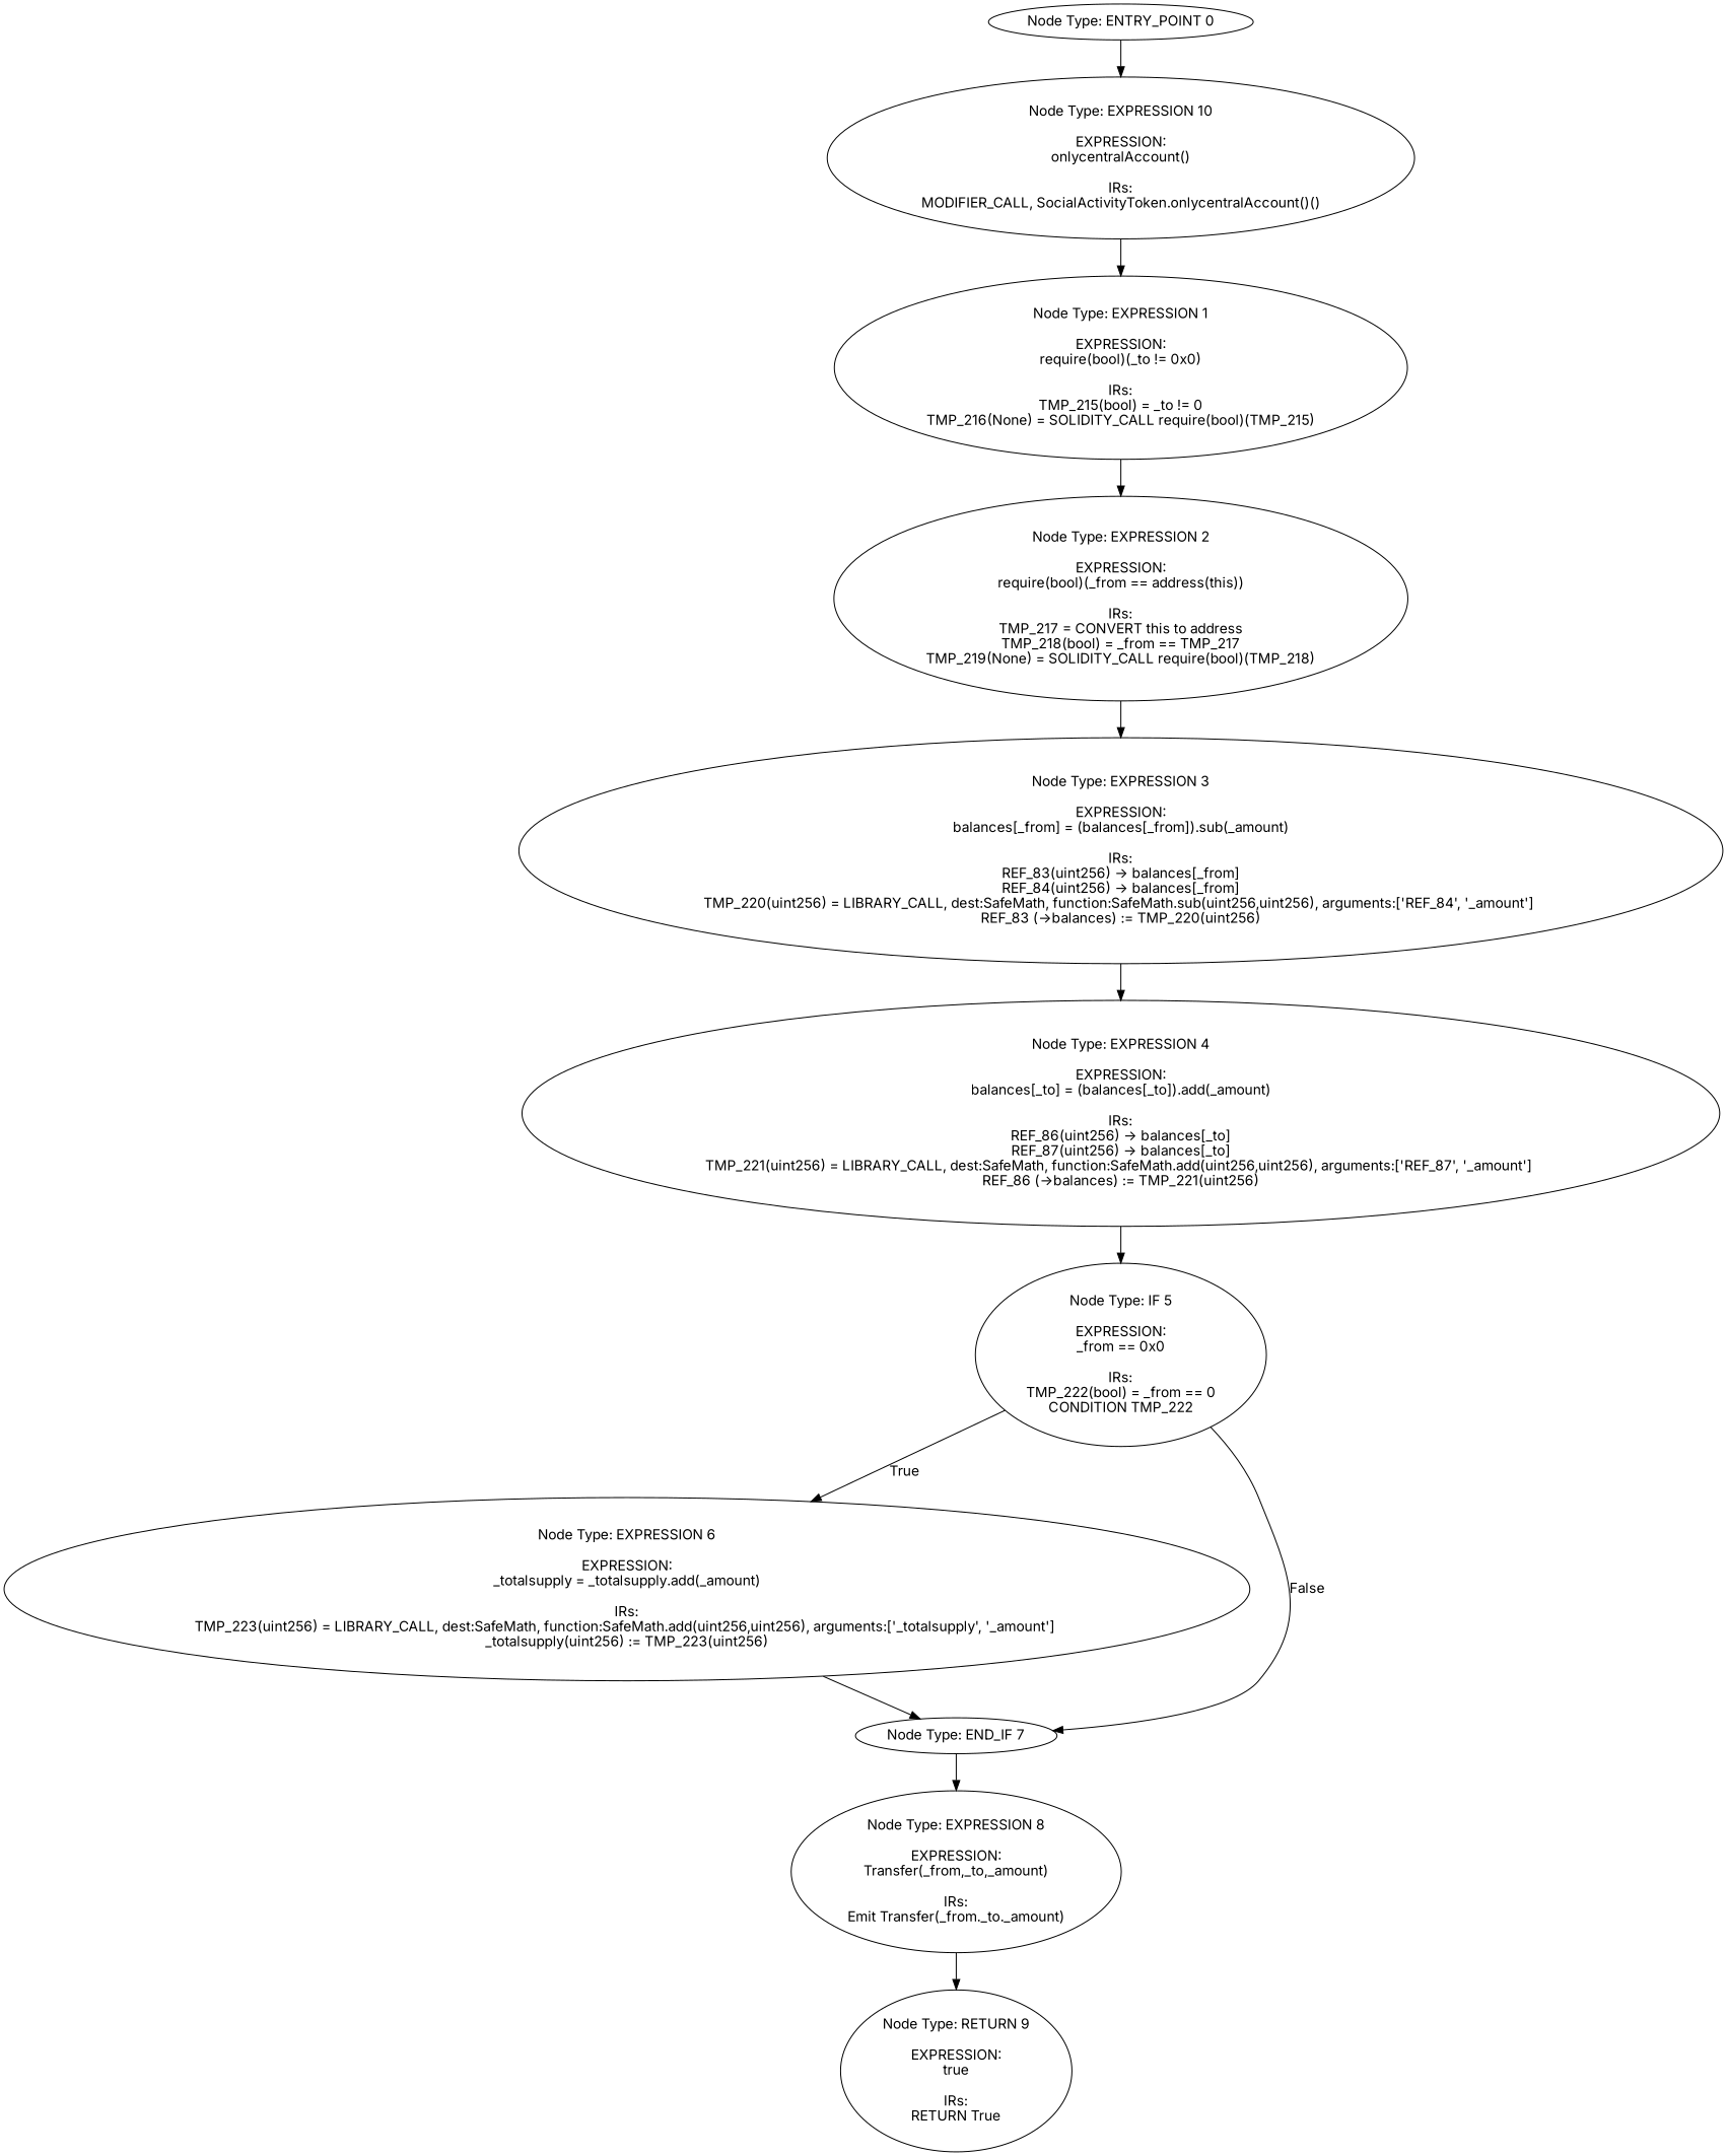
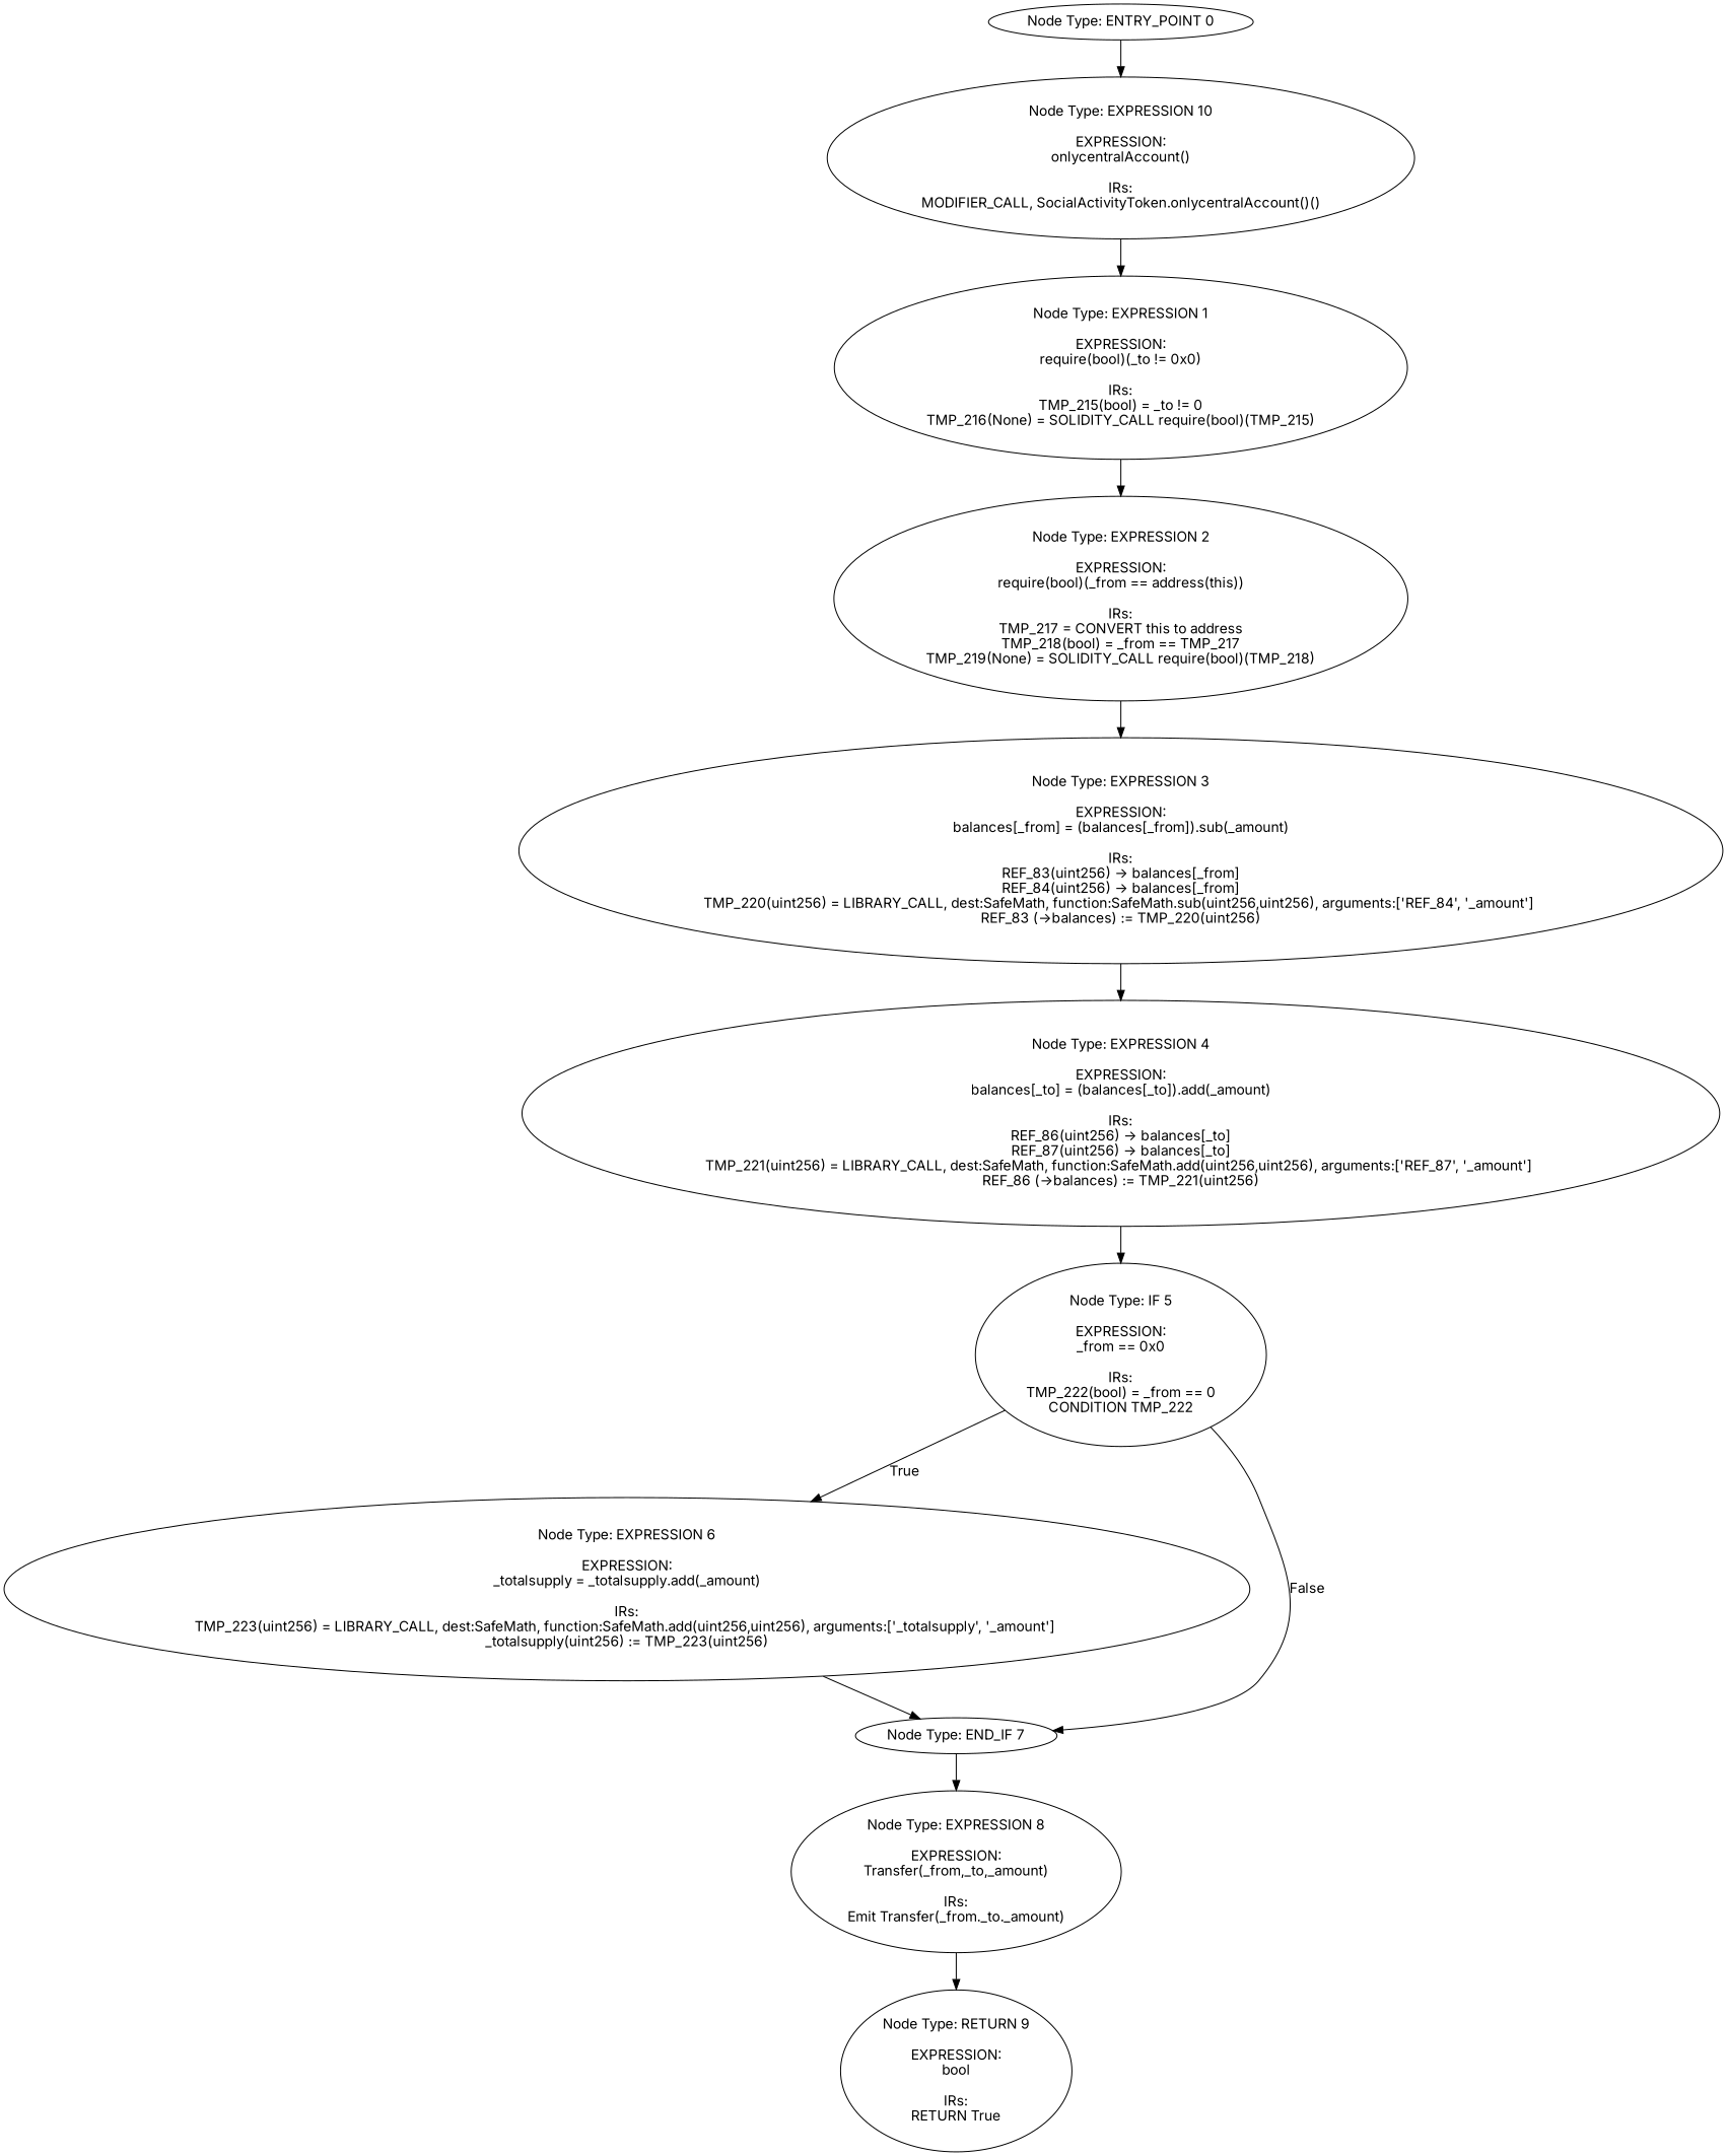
  digraph {
    fontname=Inter
    node [fontname=Inter]
    edge [fontname=Inter]
    n1 [label="Node Type: ENTRY_POINT 0\n"]
    n2 [label="Node Type: EXPRESSION 10\n\nEXPRESSION:\nonlycentralAccount()\n\nIRs:\nMODIFIER_CALL, SocialActivityToken.onlycentralAccount()()"]
    n3 [label="Node Type: EXPRESSION 1\n\nEXPRESSION:\nrequire(bool)(_to != 0x0)\n\nIRs:\nTMP_215(bool) = _to != 0\nTMP_216(None) = SOLIDITY_CALL require(bool)(TMP_215)"]
    n4 [label="Node Type: EXPRESSION 2\n\nEXPRESSION:\nrequire(bool)(_from == address(this))\n\nIRs:\nTMP_217 = CONVERT this to address\nTMP_218(bool) = _from == TMP_217\nTMP_219(None) = SOLIDITY_CALL require(bool)(TMP_218)"]
    n5 [label="Node Type: EXPRESSION 3\n\nEXPRESSION:\nbalances[_from] = (balances[_from]).sub(_amount)\n\nIRs:\nREF_83(uint256) -> balances[_from]\nREF_84(uint256) -> balances[_from]\nTMP_220(uint256) = LIBRARY_CALL, dest:SafeMath, function:SafeMath.sub(uint256,uint256), arguments:['REF_84', '_amount'] \nREF_83 (->balances) := TMP_220(uint256)"]
    n6 [label="Node Type: EXPRESSION 4\n\nEXPRESSION:\nbalances[_to] = (balances[_to]).add(_amount)\n\nIRs:\nREF_86(uint256) -> balances[_to]\nREF_87(uint256) -> balances[_to]\nTMP_221(uint256) = LIBRARY_CALL, dest:SafeMath, function:SafeMath.add(uint256,uint256), arguments:['REF_87', '_amount'] \nREF_86 (->balances) := TMP_221(uint256)"]
    n7 [label="Node Type: IF 5\n\nEXPRESSION:\n_from == 0x0\n\nIRs:\nTMP_222(bool) = _from == 0\nCONDITION TMP_222"]
    n8 [label="Node Type: EXPRESSION 6\n\nEXPRESSION:\n_totalsupply = _totalsupply.add(_amount)\n\nIRs:\nTMP_223(uint256) = LIBRARY_CALL, dest:SafeMath, function:SafeMath.add(uint256,uint256), arguments:['_totalsupply', '_amount'] \n_totalsupply(uint256) := TMP_223(uint256)"]
    n9 [label="Node Type: END_IF 7\n"]
    n10 [label="Node Type: EXPRESSION 8\n\nEXPRESSION:\nTransfer(_from,_to,_amount)\n\nIRs:\nEmit Transfer(_from._to._amount)"]
-   n11 [label="Node Type: RETURN 9\n\nEXPRESSION:\ntrue\n\nIRs:\nRETURN True"]
+   n11 [label="Node Type: RETURN 9\n\nEXPRESSION:\nbool\n\nIRs:\nRETURN True"]
    n1 -> n2
    n2 -> n3
    n3 -> n4
    n4 -> n5
    n5 -> n6
    n6 -> n7
    n7 -> n8 [label=True]
    n7 -> n9 [label=False]
    n8 -> n9
    n9 -> n10
    n10 -> n11
  }
